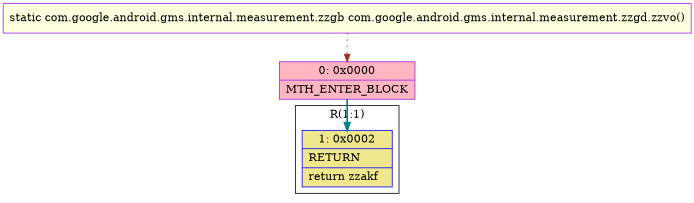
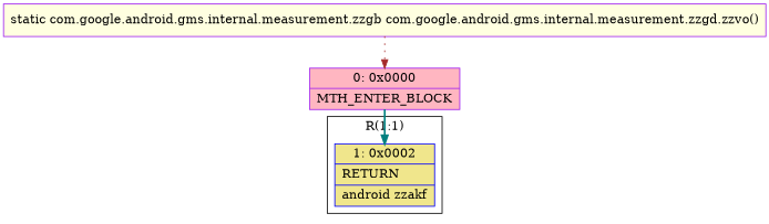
  digraph {
    node [color=purple shape=record style=filled]
-   n1 [color=blue label="{1\:\ 0x0002|RETURN\l|return zzakf\l}" fillcolor=khaki]
+   n1 [color=blue label="{1\:\ 0x0002|RETURN\l|android zzakf\l}" fillcolor=khaki]
    n2 [label="{0\:\ 0x0000|MTH_ENTER_BLOCK\l}" fillcolor=lightpink]
    n3 [label="{static com.google.android.gms.internal.measurement.zzgb com.google.android.gms.internal.measurement.zzgd.zzvo() }" fillcolor=lightyellow]
    subgraph cluster_1 {
      label="R(1:1)"
      n1
    }
    n2 -> n1 [color=teal style=bold]
    n3 -> n2 [color=brown style=dotted]
  }
